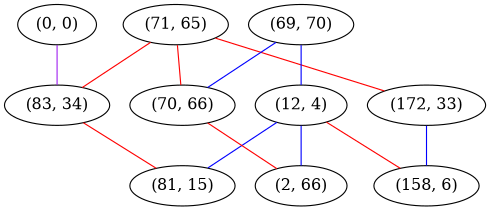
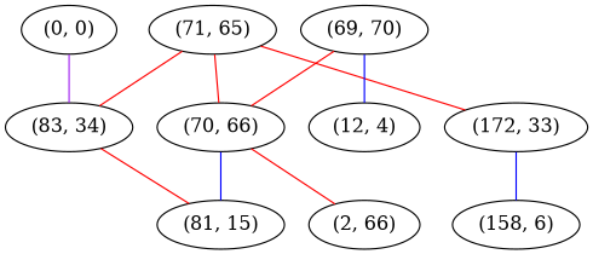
  graph {
    edge [color=red weight=1]
    "(0, 0)"
    "(83, 34)"
    "(12, 4)"
    "(81, 15)"
    "(2, 66)"
    "(158, 6)"
    "(71, 65)"
    n8 [label="(172, 33)"]
    "(70, 66)"
    "(69, 70)"
    "(0, 0)" -- "(83, 34)" [color=purple weight=4]
    "(83, 34)" -- "(81, 15)"
-   "(12, 4)" -- "(81, 15)" [color=blue weight=3]
-   "(12, 4)" -- "(2, 66)" [color=blue weight=3]
-   "(12, 4)" -- "(158, 6)"
+   "(70, 66)" -- "(81, 15)" [color=blue weight=3]
    "(71, 65)" -- "(83, 34)"
    "(71, 65)" -- n8
    "(71, 65)" -- "(70, 66)"
    n8 -- "(158, 6)" [color=blue weight=3]
    "(70, 66)" -- "(2, 66)"
    "(69, 70)" -- "(12, 4)" [color=blue weight=3]
-   "(69, 70)" -- "(70, 66)" [color=blue]
+   "(69, 70)" -- "(70, 66)"
  }
